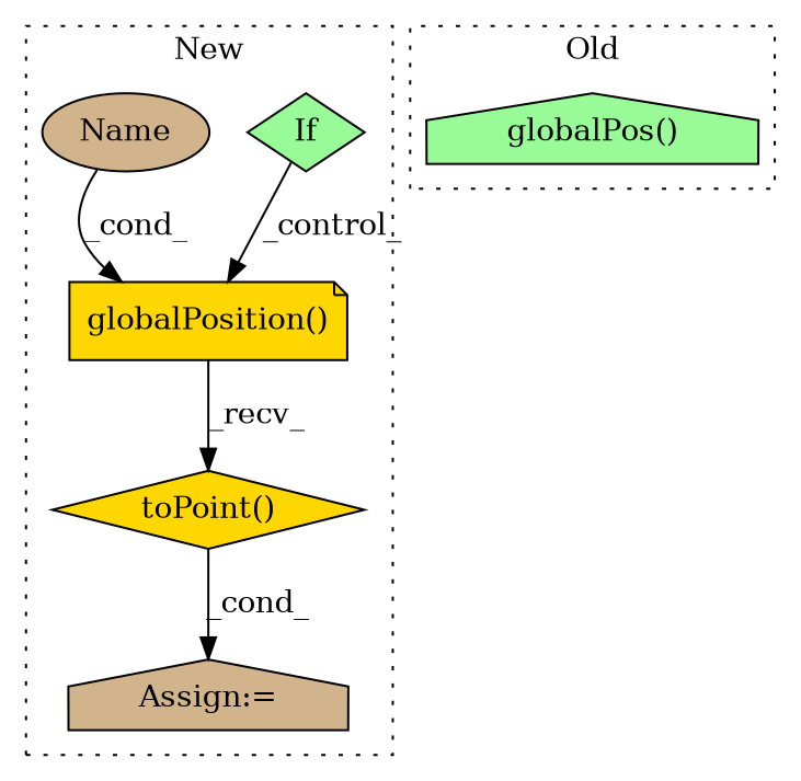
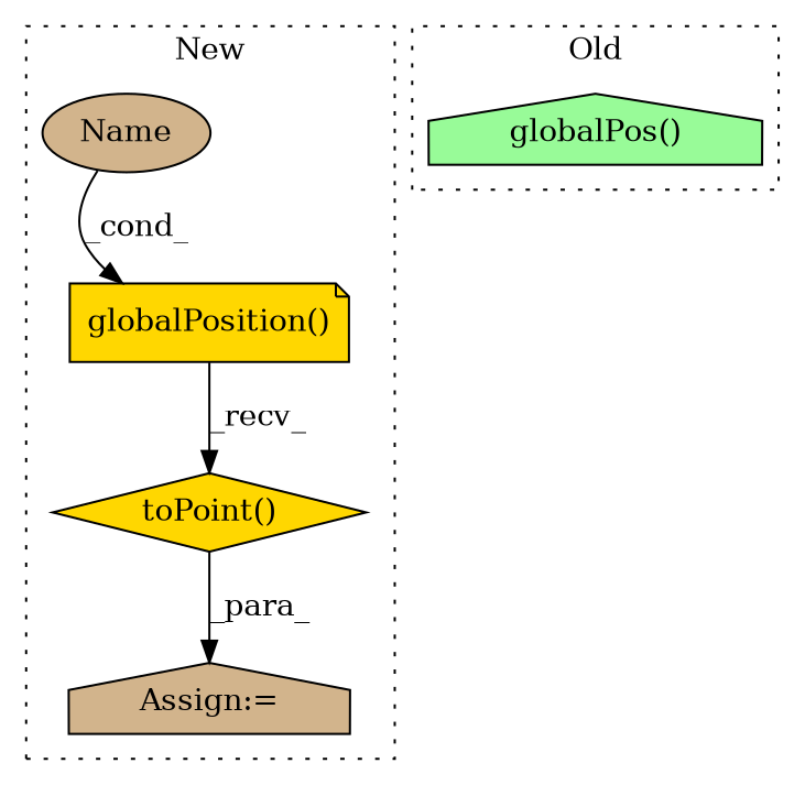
  digraph {
    node [a=75 fillcolor=palegreen l=3 s=24345 shape=diamond style=filled]
-   n1 [a=96 label=If s=24306]
    n2 [a=87 fillcolor=tan l=10 label=Name s=24309 shape=ellipse]
    n3 [a=68 fillcolor=tan label="Assign:=" s=24342 shape=house]
    n4 [fillcolor=gold l=32 label="toPoint()"]
    n5 [fillcolor=gold l=22 label="globalPosition()" shape=note]
    n6 [l=17 label="globalPos()" s=23617 shape=house]
    subgraph cluster_1 {
      label=New
      style=dotted
-     n1
      n2
      n3
      n4
      n5
    }
    subgraph cluster_2 {
      label=Old
      style=dotted
      n6
    }
-   n1 -> n5 [label=_control_]
    n2 -> n5 [label=_cond_]
-   n4 -> n3 [label=_cond_]
+   n4 -> n3 [label=_para_]
    n5 -> n4 [label=_recv_]
  }
